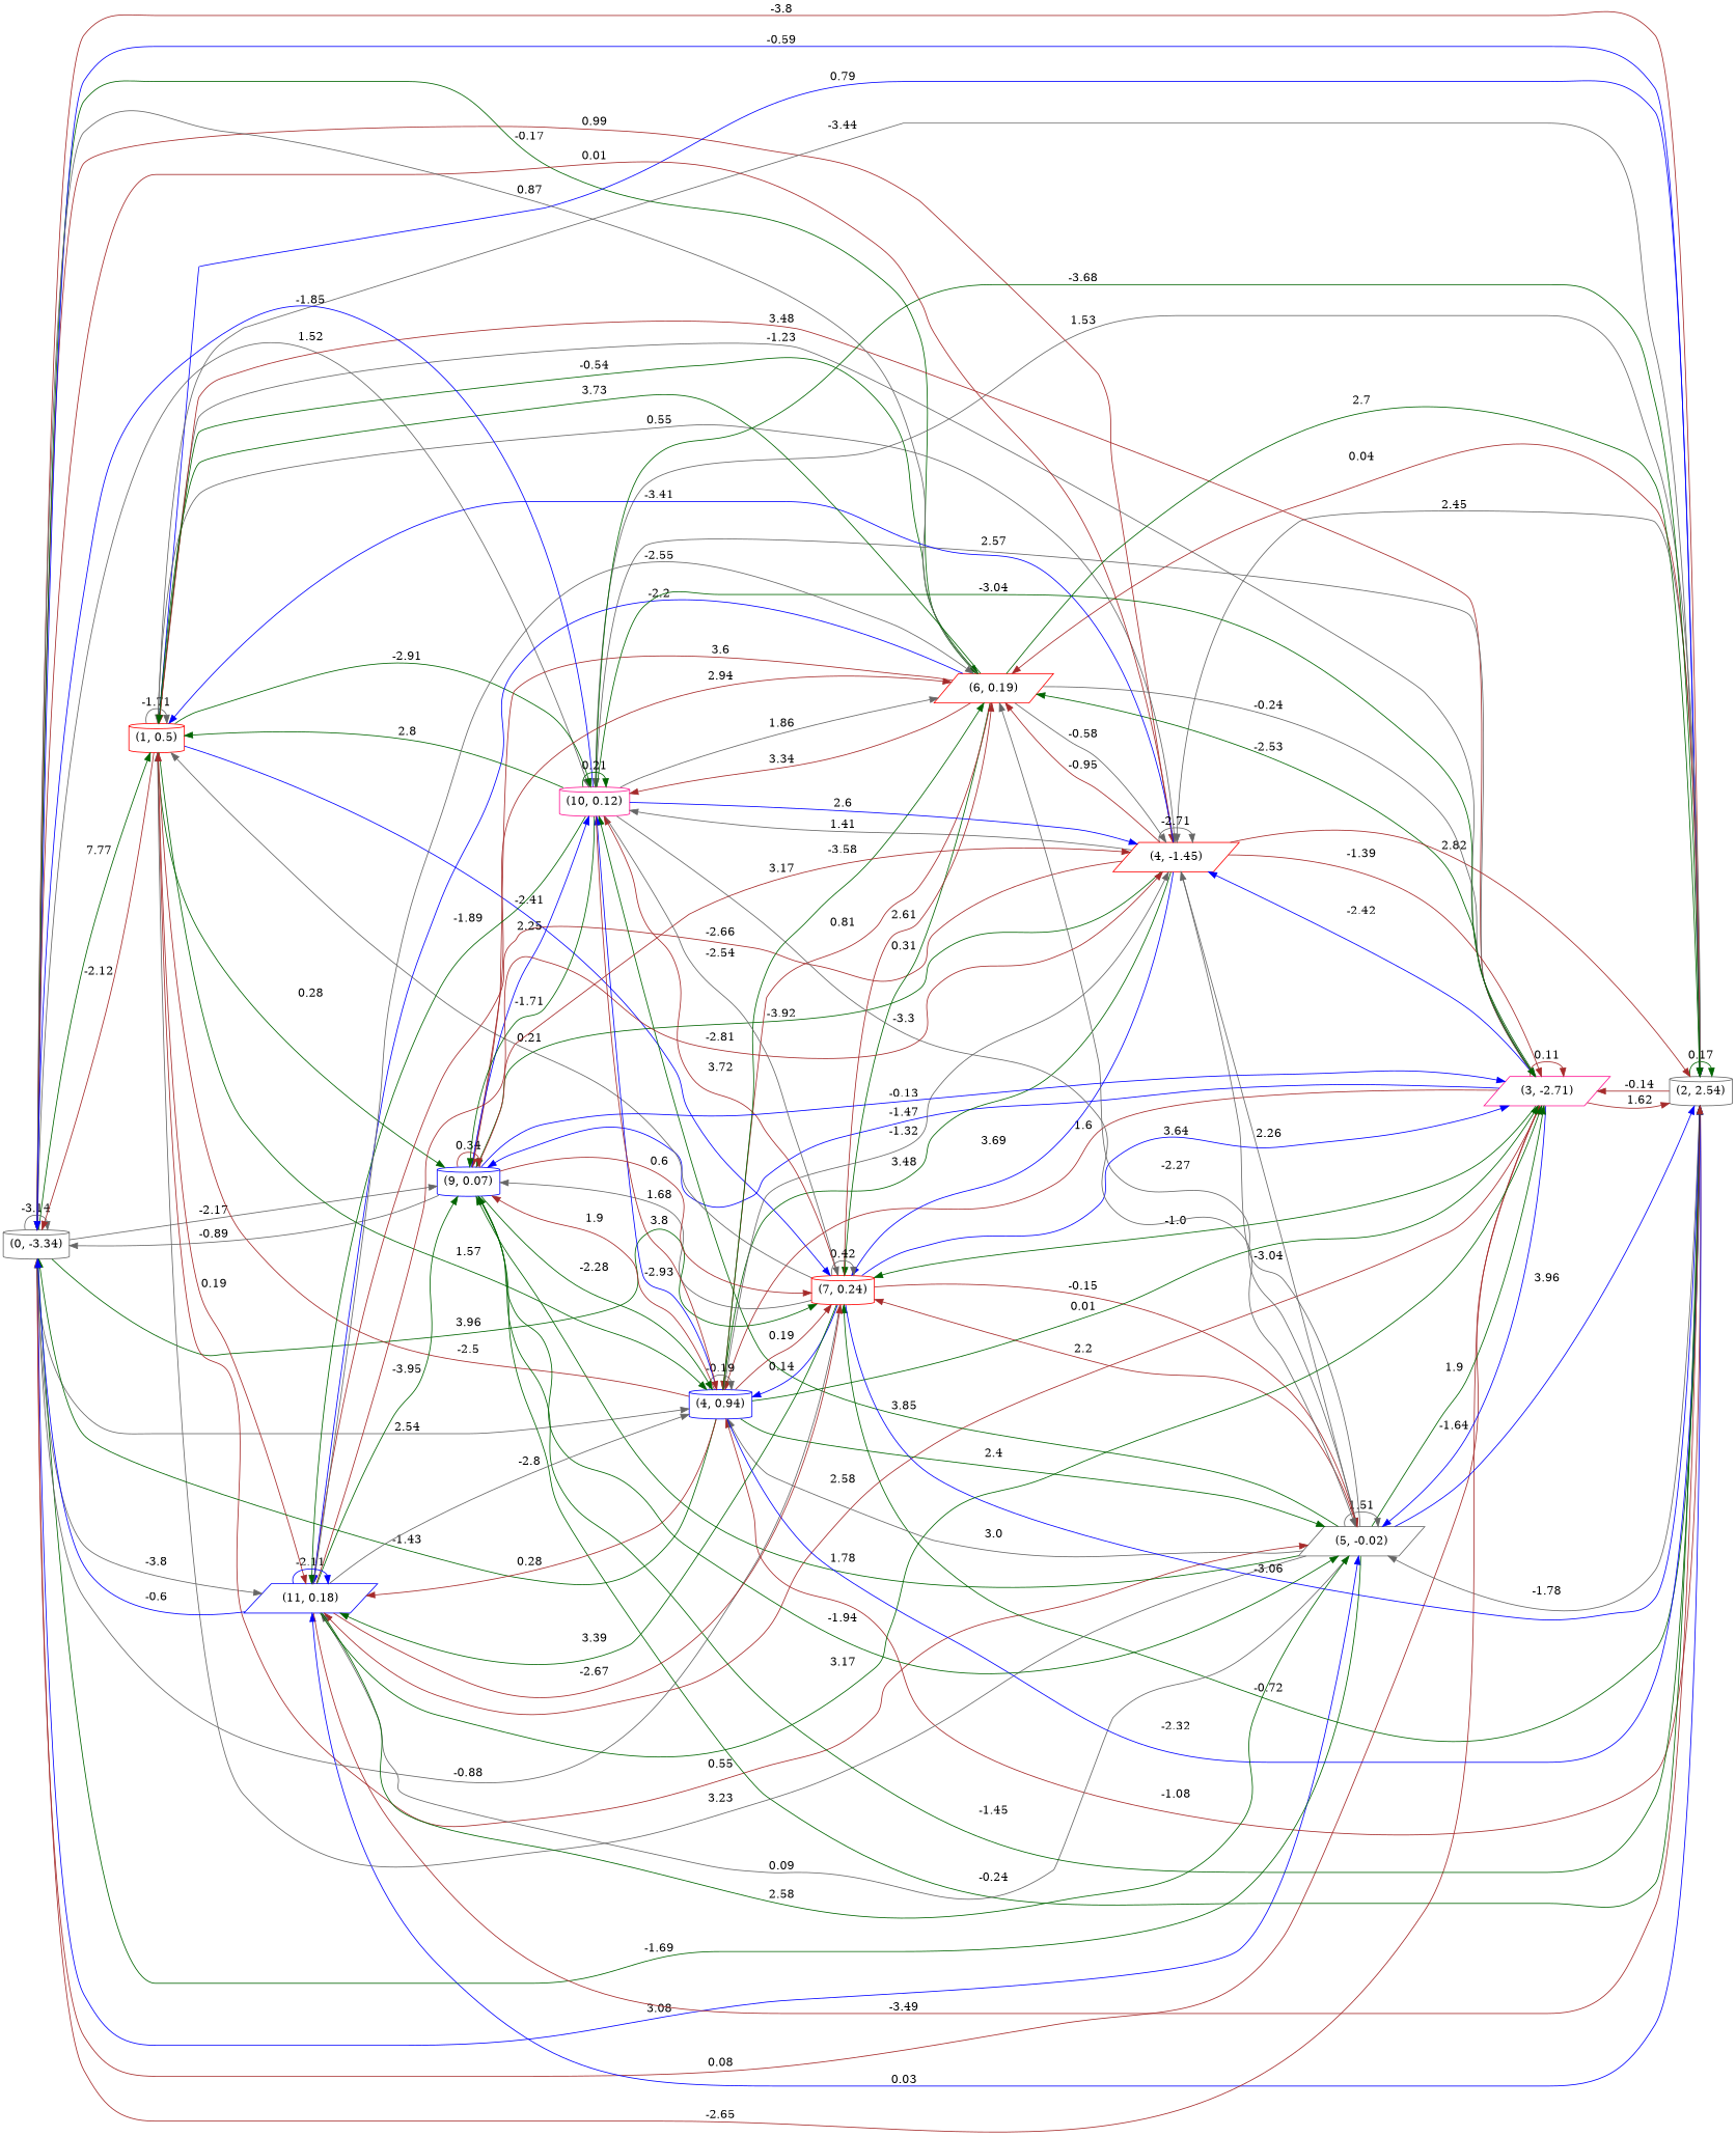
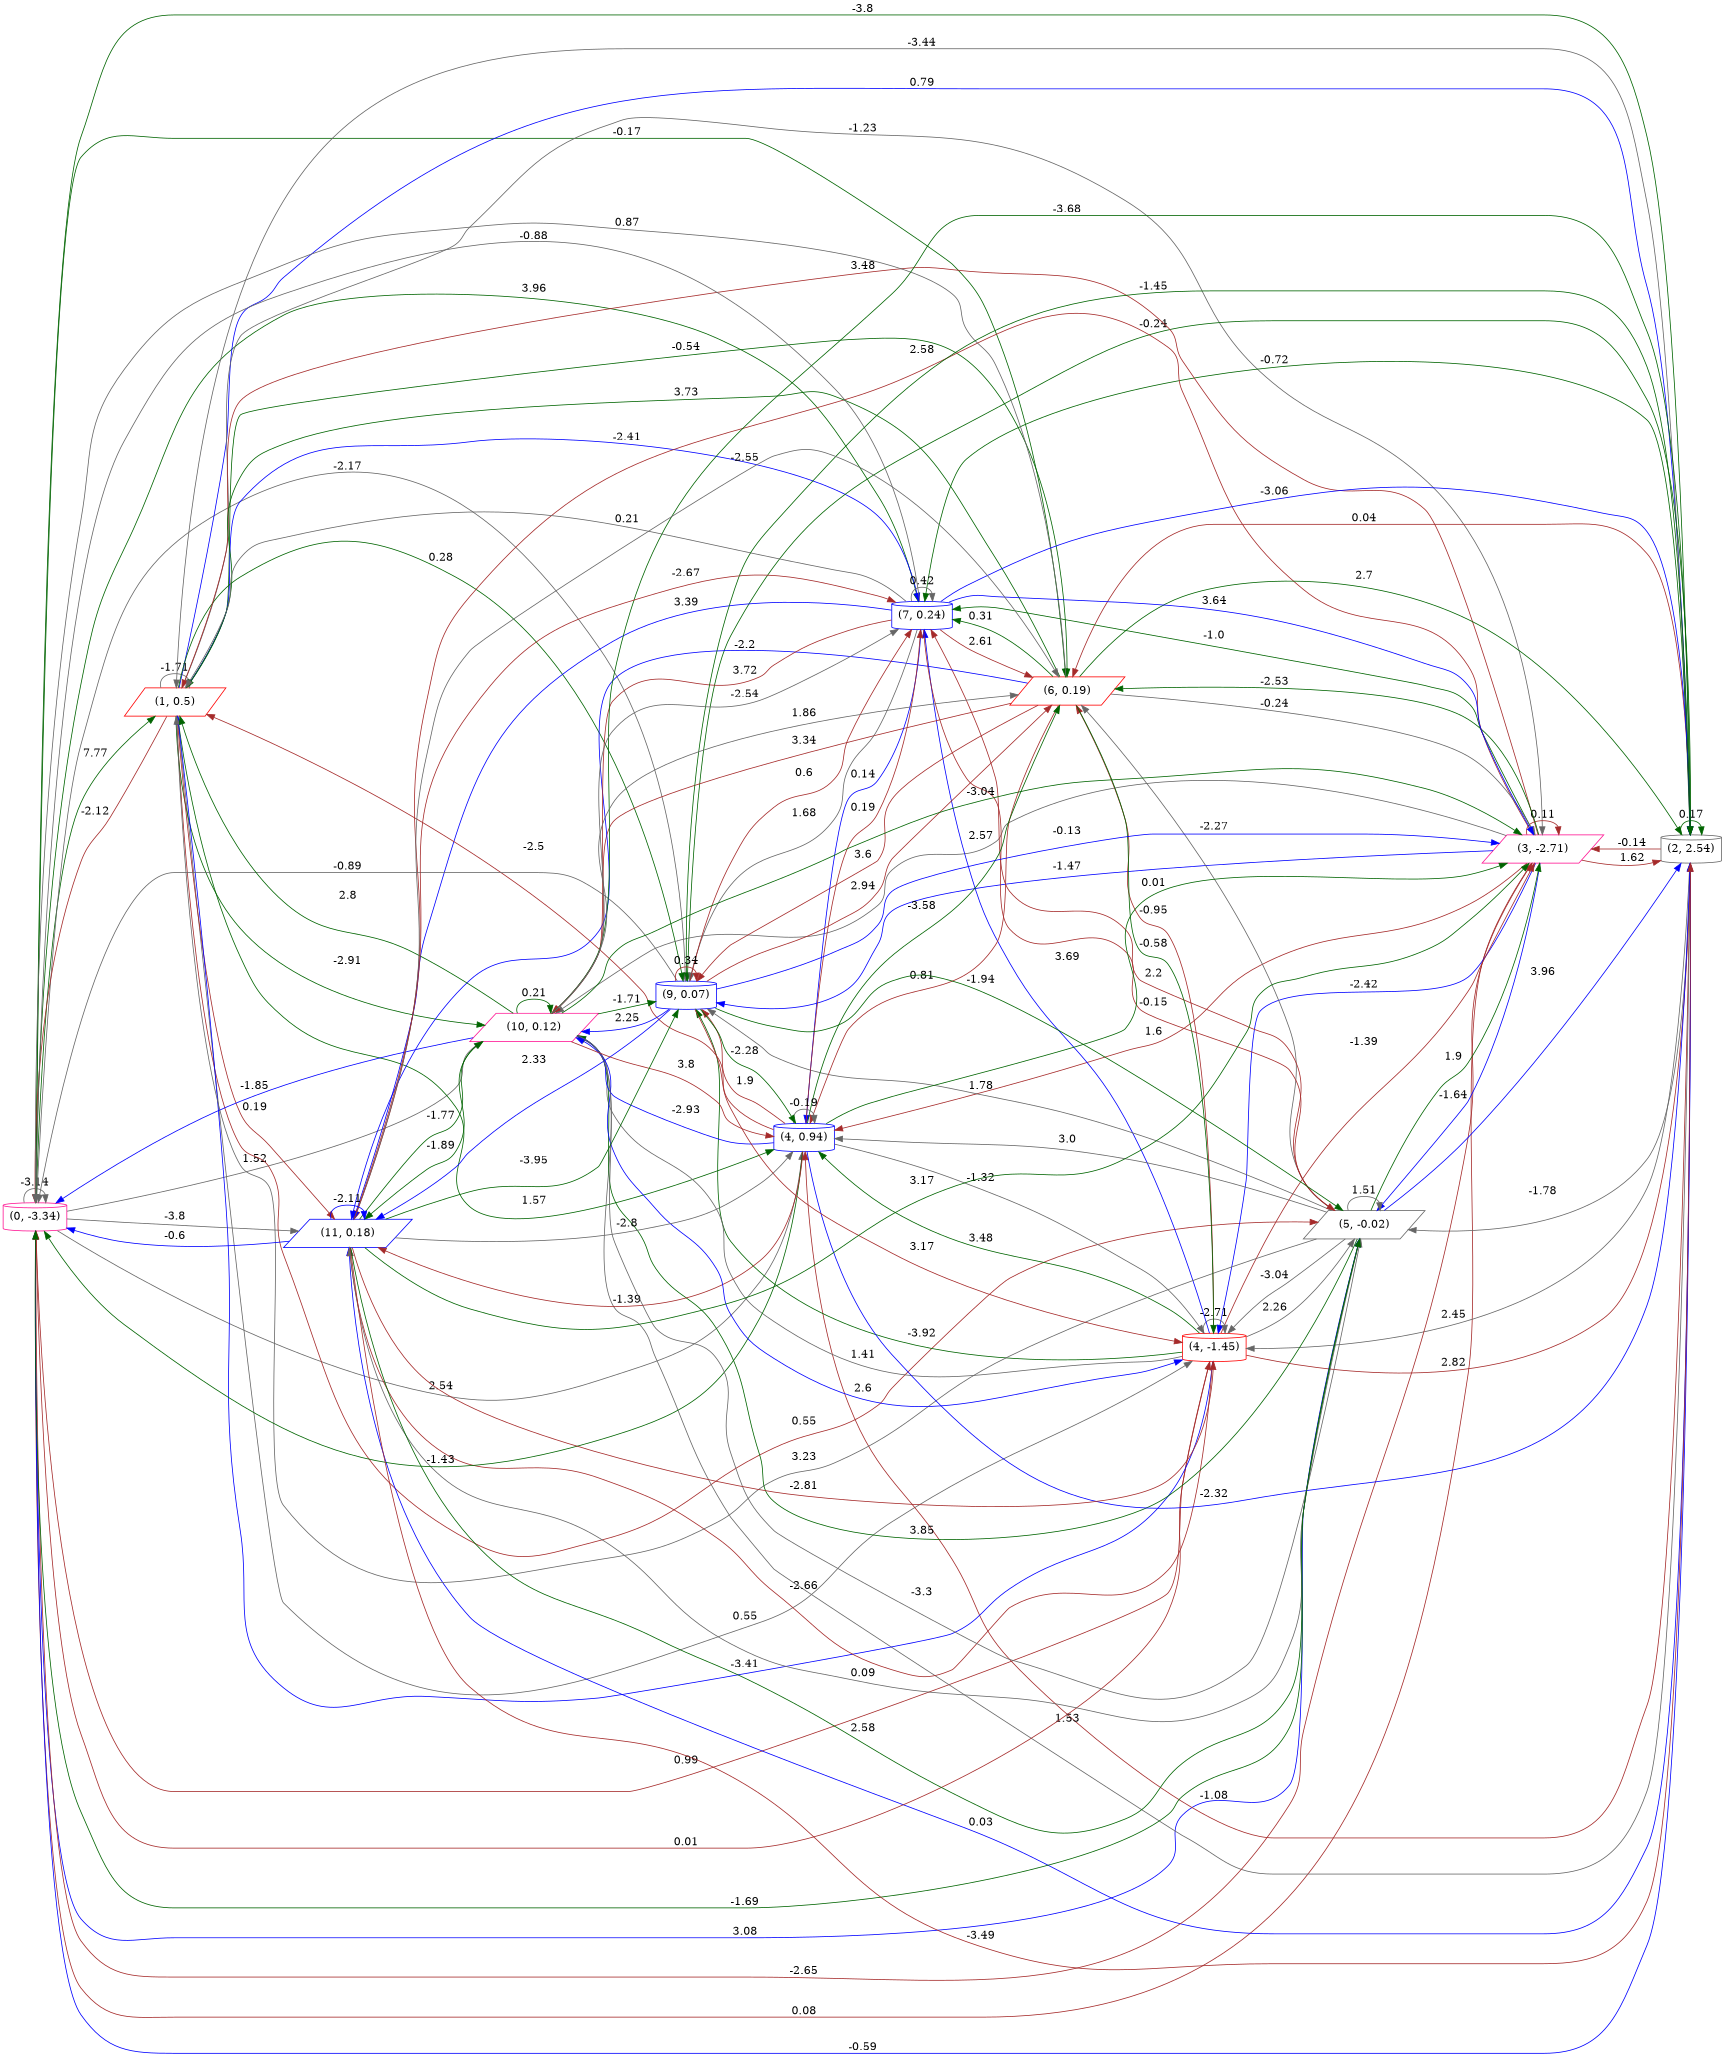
  digraph {
    rankdir=LR
    node [color=blue shape=cylinder]
    edge [color=darkgreen]
-   n1 [color=gray40 label="(0, -3.34)"]
-   n2 [color=red label="(1, 0.5)"]
+   n1 [color=deeppink label="(0, -3.34)"]
+   n2 [color=red label="(1, 0.5)" shape=parallelogram]
    n3 [color=gray40 label="(2, 2.54)"]
    n4 [color=deeppink label="(3, -2.71)" shape=parallelogram]
-   n5 [color=red label="(4, -1.45)" shape=parallelogram]
+   n5 [color=red label="(4, -1.45)"]
    n6 [color=gray40 label="(5, -0.02)" shape=parallelogram]
    n7 [color=red label="(6, 0.19)" shape=parallelogram]
-   n8 [color=red label="(7, 0.24)"]
+   n8 [label="(7, 0.24)"]
    n9 [label="(4, 0.94)"]
    n10 [label="(9, 0.07)"]
-   n11 [color=deeppink label="(10, 0.12)"]
+   n11 [color=deeppink label="(10, 0.12)" shape=parallelogram]
    n12 [label="(11, 0.18)" shape=parallelogram]
    n1 -> n1 [color=gray40 label=-3.14]
    n1 -> n2 [label=7.77]
-   n1 -> n3 [color=brown label=-3.8]
+   n1 -> n3 [label=-3.8]
    n1 -> n4 [color=brown label=0.08]
    n1 -> n5 [color=brown label=0.99]
    n1 -> n6 [color=blue label=3.08]
    n1 -> n7 [label=-0.17]
    n1 -> n8 [label=3.96]
    n1 -> n9 [color=gray40 label=2.54]
    n1 -> n10 [color=gray40 label=-2.17]
    n1 -> n11 [color=gray40 label=1.52]
    n1 -> n12 [color=gray40 label=-3.8]
    n2 -> n1 [color=brown label=-2.12]
    n2 -> n2 [color=gray40 label=-1.71]
    n2 -> n3 [color=blue label=0.79]
    n2 -> n4 [color=gray40 label=-1.23]
    n2 -> n5 [color=gray40 label=0.55]
    n2 -> n6 [color=brown label=0.55]
    n2 -> n7 [label=-0.54]
    n2 -> n8 [color=blue label=-2.41]
    n2 -> n9 [label=1.57]
    n2 -> n10 [label=0.28]
    n2 -> n11 [label=-2.91]
    n2 -> n12 [color=brown label=0.19]
    n3 -> n1 [color=blue label=-0.59]
    n3 -> n2 [color=gray40 label=-3.44]
    n3 -> n3 [label=0.17]
    n3 -> n4 [color=brown label=-0.14]
    n3 -> n5 [color=gray40 label=2.45]
    n3 -> n6 [color=gray40 label=-1.78]
    n3 -> n7 [color=brown label=0.04]
    n3 -> n8 [label=-0.72]
    n3 -> n9 [color=brown label=-1.08]
    n3 -> n10 [label=-0.24]
    n3 -> n11 [color=gray40 label=1.53]
    n3 -> n12 [color=blue label=0.03]
    n4 -> n1 [color=brown label=-2.65]
    n4 -> n2 [color=brown label=3.48]
    n4 -> n3 [color=brown label=1.62]
    n4 -> n4 [color=brown label=0.11]
    n4 -> n5 [color=blue label=-2.42]
    n4 -> n6 [color=blue label=-1.64]
    n4 -> n7 [label=-2.53]
    n4 -> n8 [label=-1.0]
    n4 -> n9 [color=brown label=1.6]
    n4 -> n10 [color=blue label=-1.47]
    n4 -> n11 [color=gray40 label=2.57]
    n4 -> n12 [color=brown label=2.58]
    n5 -> n1 [color=brown label=0.01]
    n5 -> n2 [color=blue label=-3.41]
    n5 -> n3 [color=brown label=2.82]
    n5 -> n4 [color=brown label=-1.39]
    n5 -> n5 [color=gray40 label=-2.71]
    n5 -> n6 [color=gray40 label=2.26]
    n5 -> n7 [color=brown label=-0.95]
    n5 -> n8 [color=blue label=3.69]
    n5 -> n9 [label=3.48]
    n5 -> n10 [label=-3.92]
    n5 -> n11 [color=gray40 label=1.41]
    n5 -> n12 [color=brown label=-2.66]
    n6 -> n1 [label=-1.69]
    n6 -> n2 [color=gray40 label=3.23]
    n6 -> n3 [color=blue label=3.96]
    n6 -> n4 [label=1.9]
    n6 -> n5 [color=gray40 label=-3.04]
    n6 -> n6 [color=gray40 label=1.51]
    n6 -> n7 [color=gray40 label=-2.27]
    n6 -> n8 [color=brown label=2.2]
    n6 -> n9 [color=gray40 label=3.0]
-   n6 -> n10 [label=1.78]
+   n6 -> n10 [color=gray40 label=1.78]
    n6 -> n11 [label=3.85]
    n6 -> n12 [color=gray40 label=0.09]
    n7 -> n1 [color=gray40 label=0.87]
    n7 -> n2 [label=3.73]
    n7 -> n3 [label=2.7]
    n7 -> n4 [color=gray40 label=-0.24]
-   n7 -> n5 [color=gray40 label=-0.58]
+   n7 -> n5 [label=-0.58]
    n7 -> n8 [label=0.31]
    n7 -> n9 [color=brown label=0.81]
    n7 -> n10 [color=brown label=3.6]
    n7 -> n11 [color=brown label=3.34]
    n7 -> n12 [color=blue label=-2.2]
    n8 -> n1 [color=gray40 label=-0.88]
    n8 -> n2 [color=gray40 label=0.21]
    n8 -> n3 [color=blue label=-3.06]
    n8 -> n4 [color=blue label=3.64]
    n8 -> n6 [color=brown label=-0.15]
    n8 -> n7 [color=brown label=2.61]
    n8 -> n8 [color=gray40 label=0.42]
    n8 -> n9 [color=blue label=0.14]
    n8 -> n10 [color=gray40 label=1.68]
    n8 -> n11 [color=brown label=3.72]
-   n8 -> n12 [label=3.39]
+   n8 -> n12 [color=blue label=3.39]
    n9 -> n1 [label=-1.43]
    n9 -> n2 [color=brown label=-2.5]
    n9 -> n3 [color=blue label=-2.32]
    n9 -> n4 [label=0.01]
    n9 -> n5 [color=gray40 label=-1.32]
-   n9 -> n6 [label=2.4]
    n9 -> n7 [label=-3.58]
    n9 -> n8 [color=brown label=0.19]
    n9 -> n9 [color=gray40 label=-0.19]
    n9 -> n10 [color=brown label=1.9]
    n9 -> n11 [color=blue label=-2.93]
-   n9 -> n12 [color=brown label=0.28]
+   n9 -> n12 [color=brown label=-1.39]
    n10 -> n1 [color=gray40 label=-0.89]
    n10 -> n3 [label=-1.45]
    n10 -> n4 [color=blue label=-0.13]
    n10 -> n5 [color=brown label=3.17]
    n10 -> n6 [label=-1.94]
    n10 -> n7 [color=brown label=2.94]
    n10 -> n8 [color=brown label=0.6]
    n10 -> n9 [label=-2.28]
    n10 -> n10 [color=brown label=0.34]
    n10 -> n11 [color=blue label=2.25]
+   n10 -> n12 [color=blue label=2.33]
    n11 -> n1 [color=blue label=-1.85]
    n11 -> n2 [label=2.8]
    n11 -> n3 [label=-3.68]
    n11 -> n4 [label=-3.04]
    n11 -> n5 [color=blue label=2.6]
    n11 -> n6 [color=gray40 label=-3.3]
    n11 -> n7 [color=gray40 label=1.86]
    n11 -> n8 [color=gray40 label=-2.54]
    n11 -> n9 [color=brown label=3.8]
    n11 -> n10 [label=-1.71]
    n11 -> n11 [label=0.21]
    n11 -> n12 [label=-1.89]
    n12 -> n1 [color=blue label=-0.6]
    n12 -> n3 [color=brown label=-3.49]
    n12 -> n4 [label=3.17]
    n12 -> n5 [color=brown label=-2.81]
    n12 -> n6 [label=2.58]
    n12 -> n7 [color=gray40 label=-2.55]
    n12 -> n8 [color=brown label=-2.67]
    n12 -> n9 [color=gray40 label=-2.8]
    n12 -> n10 [label=-3.95]
+   n12 -> n11 [label=-1.77]
    n12 -> n12 [color=blue label=-2.11]
  }
